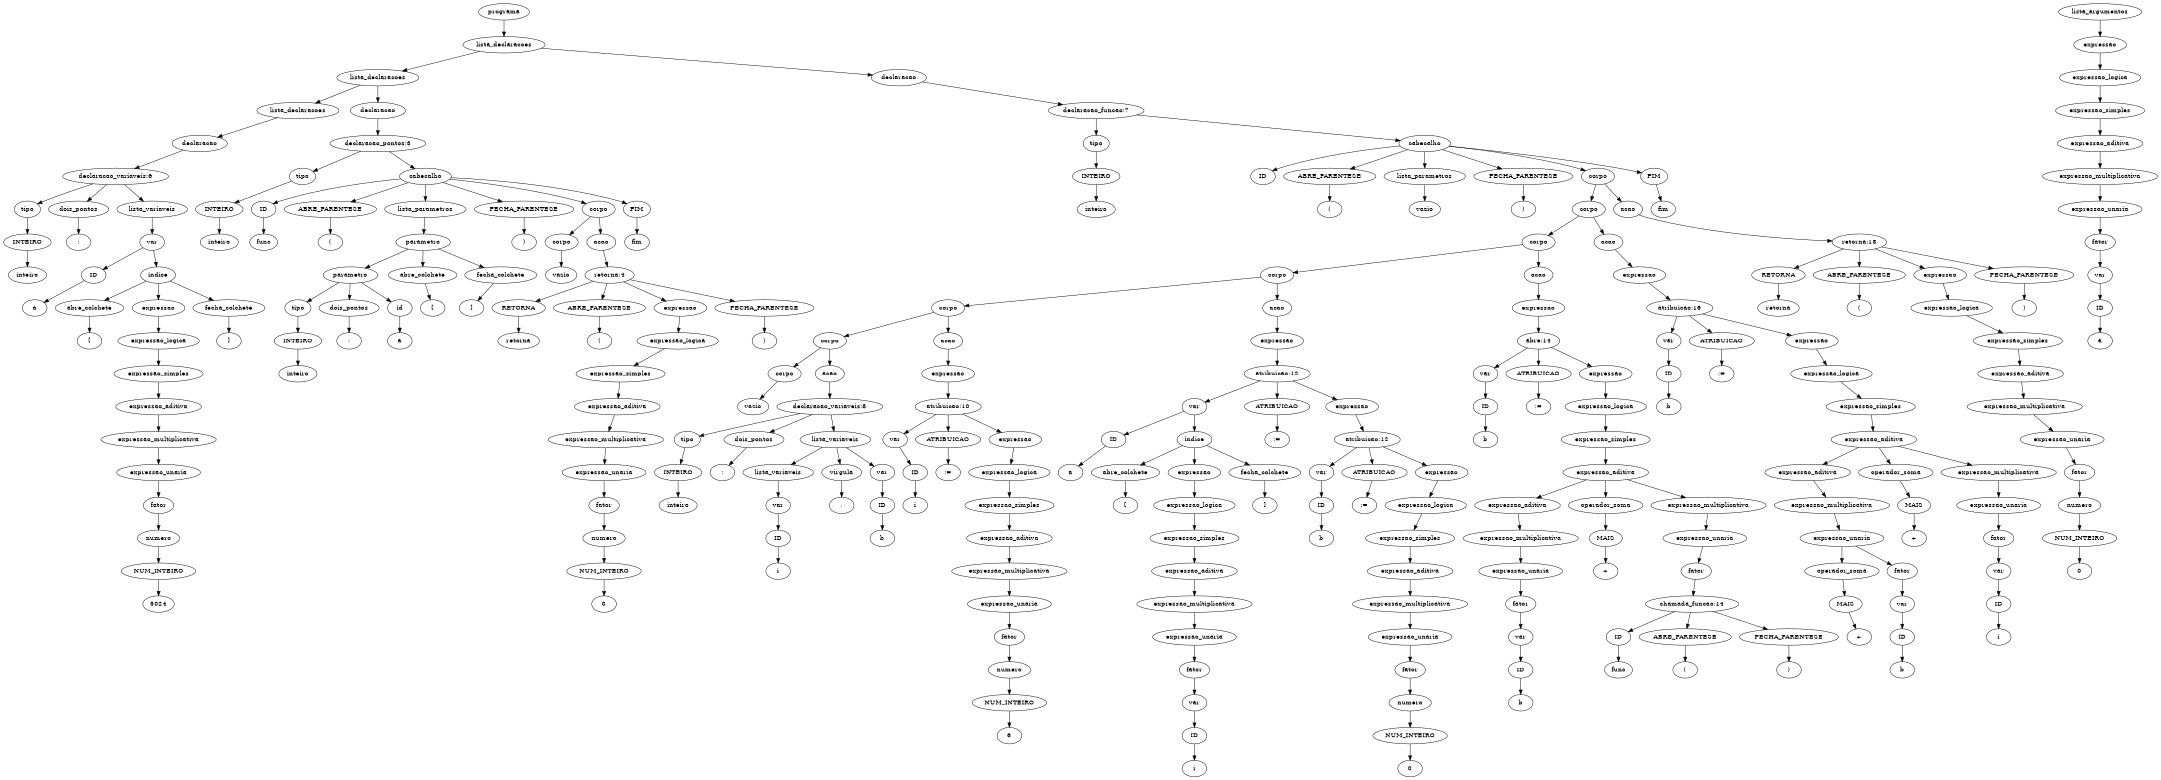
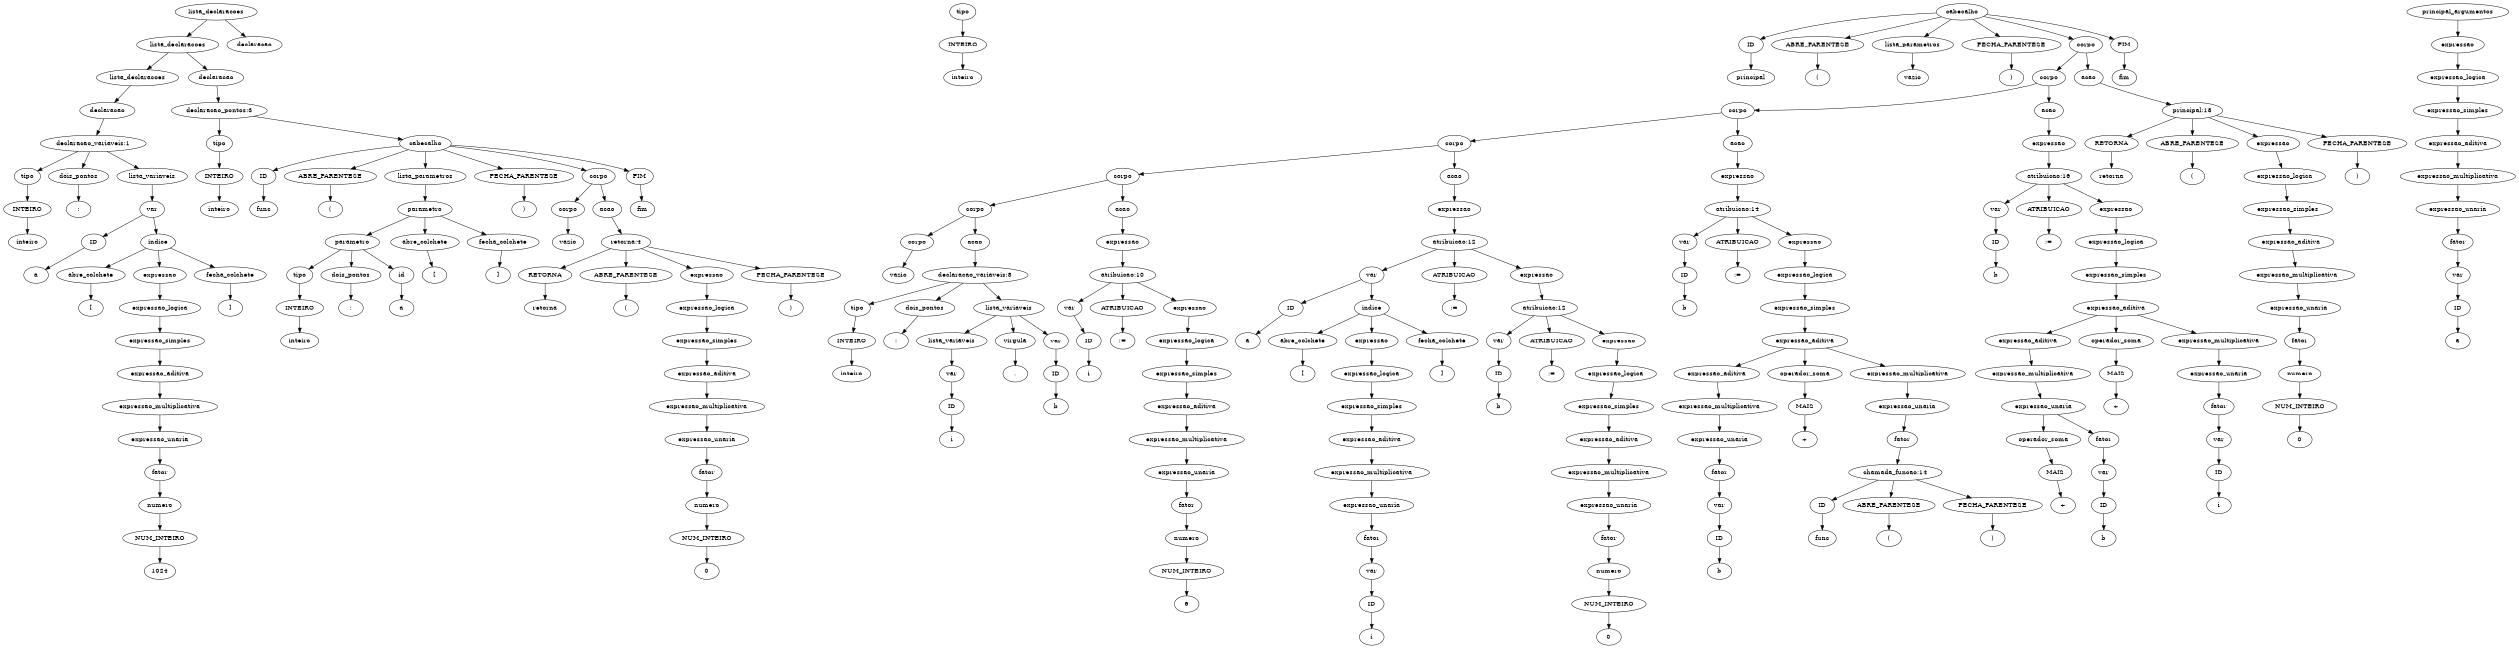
  digraph {
-   n1 [label=programa]
    n2 [label=lista_declaracoes]
    n3 [label=lista_declaracoes]
    n4 [label=declaracao]
    n5 [label=lista_declaracoes]
    n6 [label=declaracao]
-   n7 [label="declaracao_funcao:7"]
    n8 [label=declaracao]
    n9 [label="declaracao_pontos:3"]
-   n10 [label="declaracao_variaveis:6"]
+   n10 [label="declaracao_variaveis:1"]
    n11 [label=tipo]
    n12 [label=dois_pontos]
    n13 [label=lista_variaveis]
    n14 [label=INTEIRO]
    n15 [label=":"]
    n16 [label=var]
    n17 [label=inteiro]
    n18 [label=ID]
    n19 [label=indice]
    n20 [label=a]
    n21 [label=abre_colchete]
    n22 [label=expressao]
    n23 [label=fecha_colchete]
    n24 [label="["]
    n25 [label=expressao_logica]
    n26 [label="]"]
    n27 [label=expressao_simples]
    n28 [label=expressao_aditiva]
    n29 [label=expressao_multiplicativa]
    n30 [label=expressao_unaria]
    n31 [label=fator]
    n32 [label=numero]
    n33 [label=NUM_INTEIRO]
-   n34 [label=5024]
+   n34 [label=1024]
    n35 [label=tipo]
    n36 [label=cabecalho]
    n37 [label=INTEIRO]
    n38 [label=ID]
    n39 [label=ABRE_PARENTESE]
    n40 [label=lista_parametros]
    n41 [label=FECHA_PARENTESE]
    n42 [label=corpo]
    n43 [label=FIM]
    n44 [label=inteiro]
    n45 [label=func]
    n46 [label="("]
    n47 [label=parametro]
    n48 [label=")"]
    n49 [label=corpo]
    n50 [label=acao]
    n51 [label=fim]
    n52 [label=parametro]
    n53 [label=abre_colchete]
    n54 [label=fecha_colchete]
    n55 [label=tipo]
    n56 [label=dois_pontos]
    n57 [label=id]
    n58 [label="["]
    n59 [label="]"]
    n60 [label=INTEIRO]
    n61 [label=":"]
    n62 [label=a]
    n63 [label=inteiro]
    n64 [label=vazio]
    n65 [label="retorna:4"]
    n66 [label=RETORNA]
    n67 [label=ABRE_PARENTESE]
    n68 [label=expressao]
    n69 [label=FECHA_PARENTESE]
    n70 [label=retorna]
    n71 [label="("]
    n72 [label=expressao_logica]
    n73 [label=")"]
    n74 [label=expressao_simples]
    n75 [label=expressao_aditiva]
    n76 [label=expressao_multiplicativa]
    n77 [label=expressao_unaria]
    n78 [label=fator]
    n79 [label=numero]
    n80 [label=NUM_INTEIRO]
    n81 [label=0]
    n82 [label=tipo]
    n83 [label=cabecalho]
    n84 [label=INTEIRO]
    n85 [label=ID]
    n86 [label=ABRE_PARENTESE]
    n87 [label=lista_parametros]
    n88 [label=FECHA_PARENTESE]
    n89 [label=corpo]
    n90 [label=FIM]
    n91 [label=inteiro]
+   n92 [label=principal]
    n93 [label="("]
    n94 [label=vazio]
    n95 [label=")"]
    n96 [label=corpo]
    n97 [label=acao]
    n98 [label=fim]
    n99 [label=corpo]
    n100 [label=acao]
-   n101 [label="retorna:18"]
+   n101 [label="principal:18"]
    n102 [label=corpo]
    n103 [label=acao]
    n104 [label=expressao]
    n105 [label=corpo]
    n106 [label=acao]
    n107 [label=expressao]
    n108 [label=corpo]
    n109 [label=acao]
    n110 [label=expressao]
    n111 [label=corpo]
    n112 [label=acao]
    n113 [label=expressao]
    n114 [label=vazio]
    n115 [label="declaracao_variaveis:8"]
    n116 [label=tipo]
    n117 [label=dois_pontos]
    n118 [label=lista_variaveis]
    n119 [label=INTEIRO]
    n120 [label=":"]
    n121 [label=lista_variaveis]
    n122 [label=virgula]
    n123 [label=var]
    n124 [label=inteiro]
    n125 [label=var]
    n126 [label=","]
    n127 [label=ID]
    n128 [label=ID]
    n129 [label=i]
    n130 [label=b]
    n131 [label="atribuicao:10"]
    n132 [label=var]
    n133 [label=ATRIBUICAO]
    n134 [label=expressao]
    n135 [label=ID]
    n136 [label=":="]
    n137 [label=expressao_logica]
    n138 [label=i]
    n139 [label=expressao_simples]
    n140 [label=expressao_aditiva]
    n141 [label=expressao_multiplicativa]
    n142 [label=expressao_unaria]
    n143 [label=fator]
    n144 [label=numero]
    n145 [label=NUM_INTEIRO]
    n146 [label=6]
    n147 [label="atribuicao:12"]
    n148 [label=var]
    n149 [label=ATRIBUICAO]
    n150 [label=expressao]
    n151 [label=ID]
    n152 [label=indice]
    n153 [label=":="]
    n154 [label="atribuicao:12"]
    n155 [label=a]
    n156 [label=abre_colchete]
    n157 [label=expressao]
    n158 [label=fecha_colchete]
    n159 [label="["]
    n160 [label=expressao_logica]
    n161 [label="]"]
    n162 [label=expressao_simples]
    n163 [label=expressao_aditiva]
    n164 [label=expressao_multiplicativa]
    n165 [label=expressao_unaria]
    n166 [label=fator]
    n167 [label=var]
    n168 [label=ID]
    n169 [label=i]
    n170 [label=var]
    n171 [label=ATRIBUICAO]
    n172 [label=expressao]
    n173 [label=ID]
    n174 [label=":="]
    n175 [label=expressao_logica]
    n176 [label=b]
    n177 [label=expressao_simples]
    n178 [label=expressao_aditiva]
    n179 [label=expressao_multiplicativa]
    n180 [label=expressao_unaria]
    n181 [label=fator]
    n182 [label=numero]
    n183 [label=NUM_INTEIRO]
    n184 [label=0]
-   n185 [label="abre:14"]
+   n185 [label="atribuicao:14"]
    n186 [label=var]
    n187 [label=ATRIBUICAO]
    n188 [label=expressao]
    n189 [label=ID]
    n190 [label=":="]
    n191 [label=expressao_logica]
    n192 [label=b]
    n193 [label=expressao_simples]
    n194 [label=expressao_aditiva]
    n195 [label=expressao_aditiva]
    n196 [label=operador_soma]
    n197 [label=expressao_multiplicativa]
    n198 [label=expressao_multiplicativa]
    n199 [label=MAIS]
    n200 [label=expressao_unaria]
    n201 [label=expressao_unaria]
    n202 [label=fator]
    n203 [label=var]
    n204 [label=ID]
    n205 [label=b]
    n206 [label="+"]
    n207 [label=fator]
    n208 [label="chamada_funcao:14"]
    n209 [label=ID]
    n210 [label=ABRE_PARENTESE]
    n211 [label=FECHA_PARENTESE]
    n212 [label=func]
    n213 [label="("]
-   n214 [label=lista_argumentos]
+   n214 [label=principal_argumentos]
    n215 [label=expressao]
    n216 [label=")"]
    n217 [label=expressao_logica]
    n218 [label=expressao_simples]
    n219 [label=expressao_aditiva]
    n220 [label=expressao_multiplicativa]
    n221 [label=expressao_unaria]
    n222 [label=fator]
    n223 [label=var]
    n224 [label=ID]
    n225 [label=a]
    n226 [label="atribuicao:16"]
    n227 [label=var]
    n228 [label=ATRIBUICAO]
    n229 [label=expressao]
    n230 [label=ID]
    n231 [label=":="]
    n232 [label=expressao_logica]
    n233 [label=b]
    n234 [label=expressao_simples]
    n235 [label=expressao_aditiva]
    n236 [label=expressao_aditiva]
    n237 [label=operador_soma]
    n238 [label=expressao_multiplicativa]
    n239 [label=expressao_multiplicativa]
    n240 [label=MAIS]
    n241 [label=expressao_unaria]
    n242 [label=expressao_unaria]
    n243 [label=operador_soma]
    n244 [label=fator]
    n245 [label=MAIS]
    n246 [label=var]
    n247 [label="+"]
    n248 [label=ID]
    n249 [label=b]
    n250 [label="+"]
    n251 [label=fator]
    n252 [label=var]
    n253 [label=ID]
    n254 [label=i]
    n255 [label=RETORNA]
    n256 [label=ABRE_PARENTESE]
    n257 [label=expressao]
    n258 [label=FECHA_PARENTESE]
    n259 [label=retorna]
    n260 [label="("]
    n261 [label=expressao_logica]
    n262 [label=")"]
    n263 [label=expressao_simples]
    n264 [label=expressao_aditiva]
    n265 [label=expressao_multiplicativa]
    n266 [label=expressao_unaria]
    n267 [label=fator]
    n268 [label=numero]
    n269 [label=NUM_INTEIRO]
    n270 [label=0]
-   n1 -> n2
    n2 -> n3
    n2 -> n4
    n3 -> n5
    n3 -> n6
-   n4 -> n7
    n5 -> n8
    n6 -> n9
-   n7 -> n82
-   n7 -> n83
    n8 -> n10
    n9 -> n35
    n9 -> n36
    n10 -> n11
    n10 -> n12
    n10 -> n13
    n11 -> n14
    n12 -> n15
    n13 -> n16
    n14 -> n17
    n16 -> n18
    n16 -> n19
    n18 -> n20
    n19 -> n21
    n19 -> n22
    n19 -> n23
    n21 -> n24
    n22 -> n25
    n23 -> n26
    n25 -> n27
    n27 -> n28
    n28 -> n29
    n29 -> n30
    n30 -> n31
    n31 -> n32
    n32 -> n33
    n33 -> n34
    n35 -> n37
    n36 -> n38
    n36 -> n39
    n36 -> n40
    n36 -> n41
    n36 -> n42
    n36 -> n43
    n37 -> n44
    n38 -> n45
    n39 -> n46
    n40 -> n47
    n41 -> n48
    n42 -> n49
    n42 -> n50
    n43 -> n51
    n47 -> n52
    n47 -> n53
    n47 -> n54
    n49 -> n64
    n50 -> n65
    n52 -> n55
    n52 -> n56
    n52 -> n57
    n53 -> n58
    n54 -> n59
    n55 -> n60
    n56 -> n61
    n57 -> n62
    n60 -> n63
    n65 -> n66
    n65 -> n67
    n65 -> n68
    n65 -> n69
    n66 -> n70
    n67 -> n71
    n68 -> n72
    n69 -> n73
    n72 -> n74
    n74 -> n75
    n75 -> n76
    n76 -> n77
    n77 -> n78
    n78 -> n79
    n79 -> n80
    n80 -> n81
    n82 -> n84
    n83 -> n85
    n83 -> n86
    n83 -> n87
    n83 -> n88
    n83 -> n89
    n83 -> n90
    n84 -> n91
+   n85 -> n92
    n86 -> n93
    n87 -> n94
    n88 -> n95
    n89 -> n96
    n89 -> n97
    n90 -> n98
    n96 -> n99
    n96 -> n100
    n97 -> n101
    n99 -> n102
    n99 -> n103
    n100 -> n104
    n101 -> n255
    n101 -> n256
    n101 -> n257
    n101 -> n258
    n102 -> n105
    n102 -> n106
    n103 -> n107
    n104 -> n226
    n105 -> n108
    n105 -> n109
    n106 -> n110
    n107 -> n185
    n108 -> n111
    n108 -> n112
    n109 -> n113
    n110 -> n147
    n111 -> n114
    n112 -> n115
    n113 -> n131
    n115 -> n116
    n115 -> n117
    n115 -> n118
    n116 -> n119
    n117 -> n120
    n118 -> n121
    n118 -> n122
    n118 -> n123
    n119 -> n124
    n121 -> n125
    n122 -> n126
    n123 -> n127
    n125 -> n128
    n127 -> n130
    n128 -> n129
    n131 -> n132
    n131 -> n133
    n131 -> n134
    n132 -> n135
    n133 -> n136
    n134 -> n137
    n135 -> n138
    n137 -> n139
    n139 -> n140
    n140 -> n141
    n141 -> n142
    n142 -> n143
    n143 -> n144
    n144 -> n145
    n145 -> n146
    n147 -> n148
    n147 -> n149
    n147 -> n150
    n148 -> n151
    n148 -> n152
    n149 -> n153
    n150 -> n154
    n151 -> n155
    n152 -> n156
    n152 -> n157
    n152 -> n158
    n154 -> n170
    n154 -> n171
    n154 -> n172
    n156 -> n159
    n157 -> n160
    n158 -> n161
    n160 -> n162
    n162 -> n163
    n163 -> n164
    n164 -> n165
    n165 -> n166
    n166 -> n167
    n167 -> n168
    n168 -> n169
    n170 -> n173
    n171 -> n174
    n172 -> n175
    n173 -> n176
    n175 -> n177
    n177 -> n178
    n178 -> n179
    n179 -> n180
    n180 -> n181
    n181 -> n182
    n182 -> n183
    n183 -> n184
    n185 -> n186
    n185 -> n187
    n185 -> n188
    n186 -> n189
    n187 -> n190
    n188 -> n191
    n189 -> n192
    n191 -> n193
    n193 -> n194
    n194 -> n195
    n194 -> n196
    n194 -> n197
    n195 -> n198
    n196 -> n199
    n197 -> n200
    n198 -> n201
    n199 -> n206
    n200 -> n207
    n201 -> n202
    n202 -> n203
    n203 -> n204
    n204 -> n205
    n207 -> n208
    n208 -> n209
    n208 -> n210
    n208 -> n211
    n209 -> n212
    n210 -> n213
    n211 -> n216
    n214 -> n215
    n215 -> n217
    n217 -> n218
    n218 -> n219
    n219 -> n220
    n220 -> n221
    n221 -> n222
    n222 -> n223
    n223 -> n224
    n224 -> n225
    n226 -> n227
    n226 -> n228
    n226 -> n229
    n227 -> n230
    n228 -> n231
    n229 -> n232
    n230 -> n233
    n232 -> n234
    n234 -> n235
    n235 -> n236
    n235 -> n237
    n235 -> n238
    n236 -> n239
    n237 -> n240
    n238 -> n241
    n239 -> n242
    n240 -> n250
    n241 -> n251
    n242 -> n243
    n242 -> n244
    n243 -> n245
    n244 -> n246
    n245 -> n247
    n246 -> n248
    n248 -> n249
    n251 -> n252
    n252 -> n253
    n253 -> n254
    n255 -> n259
    n256 -> n260
    n257 -> n261
    n258 -> n262
    n261 -> n263
    n263 -> n264
    n264 -> n265
    n265 -> n266
    n266 -> n267
    n267 -> n268
    n268 -> n269
    n269 -> n270
  }
